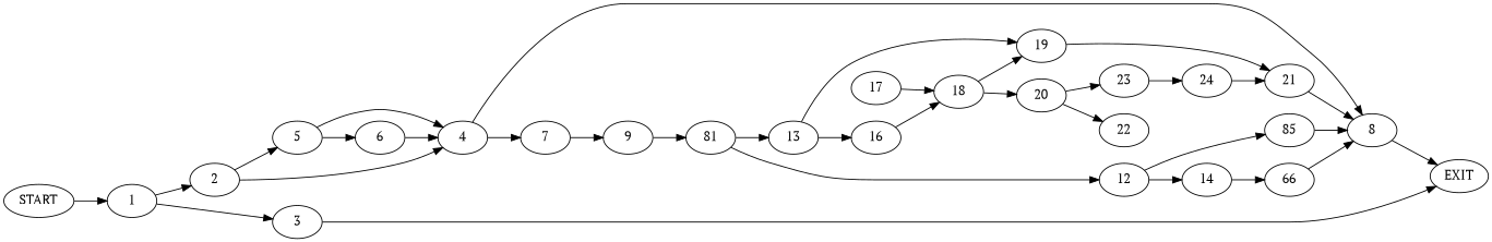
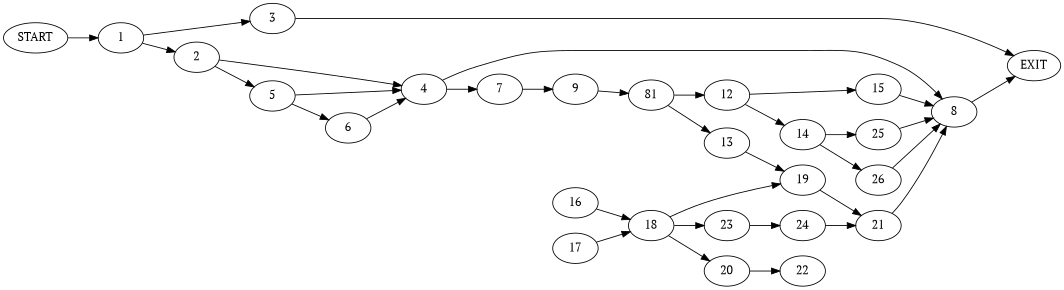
  digraph {
    fontname="PT Serif"
    rankdir=LR
    node [fontname="PT Serif"]
    edge [fontname="PT Serif"]
    n1 [label=START]
    1
    2
    3
    n5 [label=EXIT]
    4
    5
    7
    8
    6
    9
    n12 [label=81]
    12
    13
    14
-   15 [label=85]
+   15
    16
    19
-   26 [label=66]
+   25
+   26
    18
    17
    20
    21
    22
    23
    24
    n1 -> 1
    1 -> 2
    1 -> 3
    2 -> 4
    2 -> 5
    3 -> n5
    4 -> 7
    4 -> 8
    5 -> 4
    5 -> 6
    7 -> 9
    8 -> n5
    6 -> 4
    9 -> n12
    n12 -> 12
    n12 -> 13
    12 -> 14
    12 -> 15
-   13 -> 16
    13 -> 19
+   14 -> 25
    14 -> 26
    15 -> 8
    16 -> 18
    19 -> 21
+   25 -> 8
    26 -> 8
    18 -> 19
    18 -> 20
    17 -> 18
    20 -> 22
-   20 -> 23
+   18 -> 23
    21 -> 8
    23 -> 24
    24 -> 21
  }
